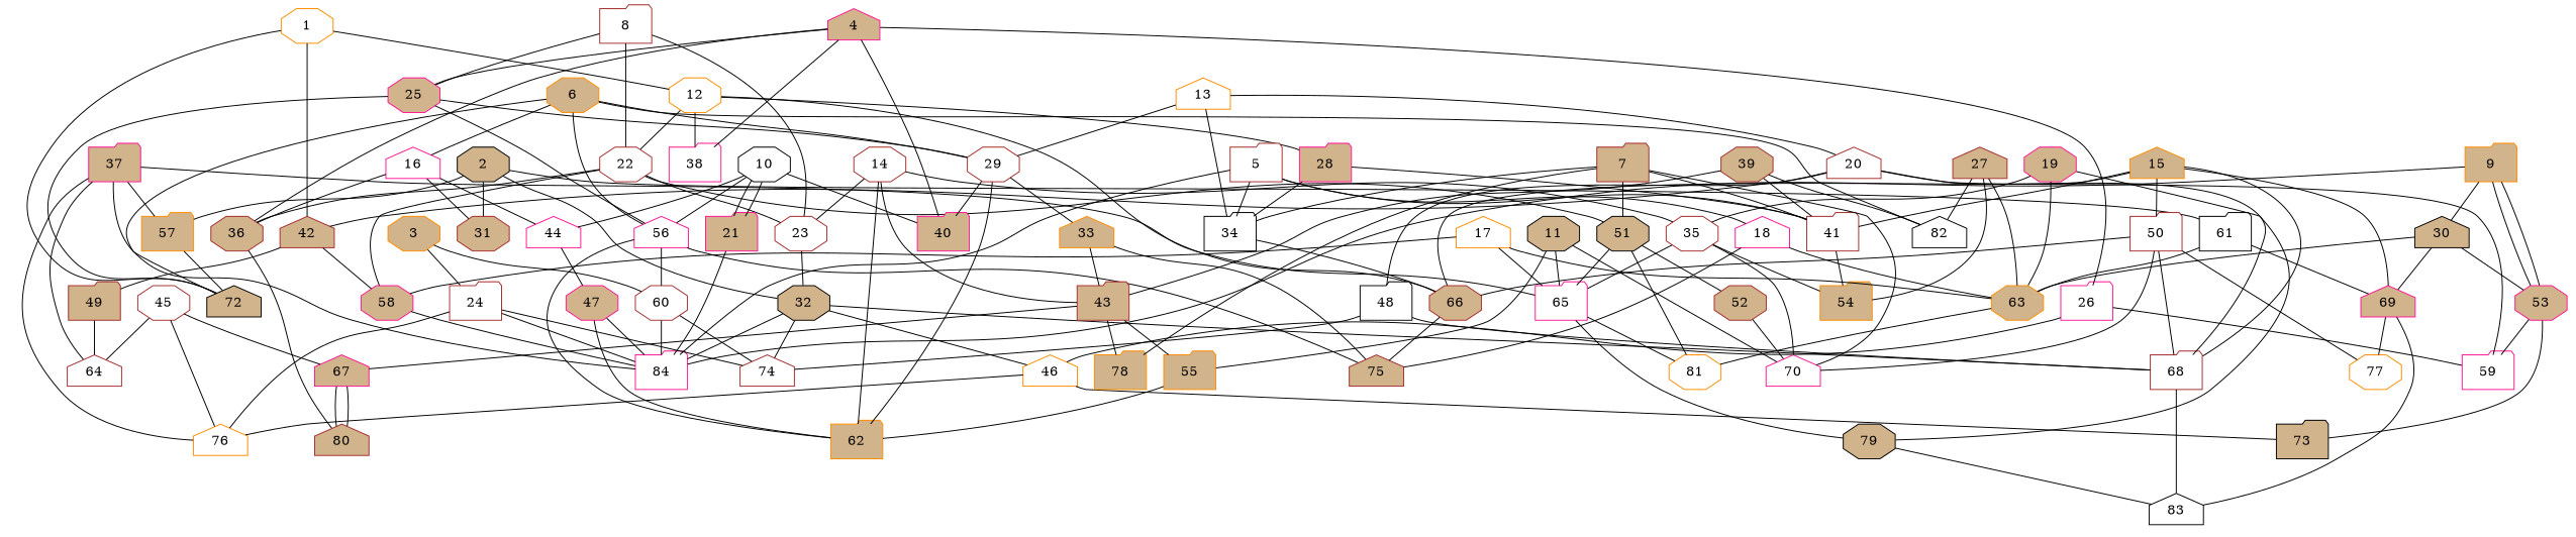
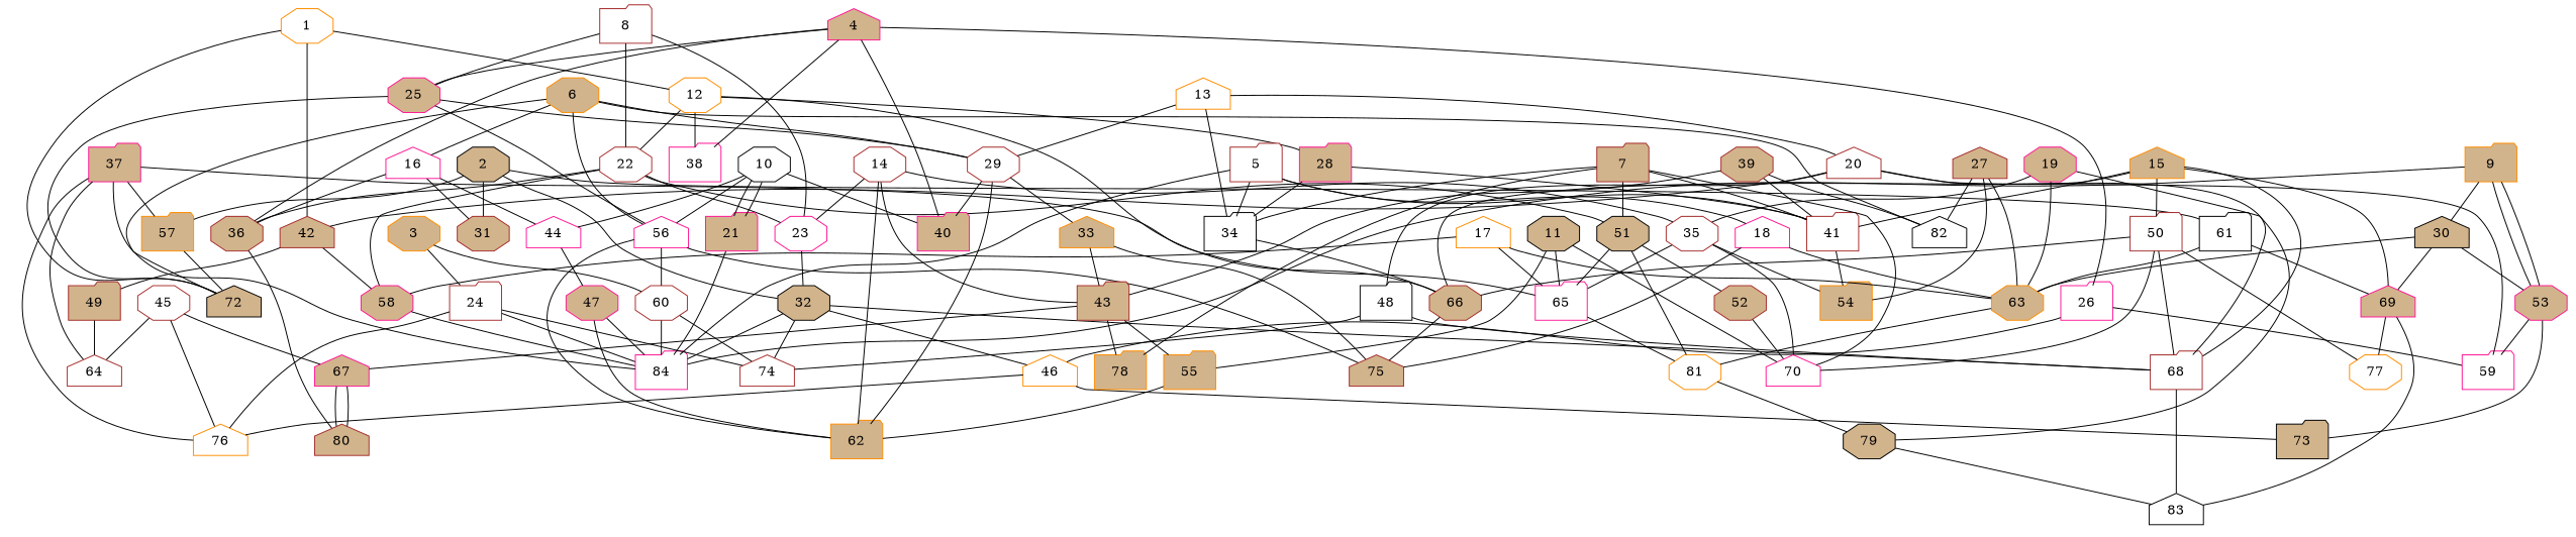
  graph {
    node [color=brown fillcolor=tan shape=octagon style=filled]
    1 [color=darkorange fillcolor=white]
    12 [color=darkorange fillcolor=white]
    42 [shape=house]
    72 [color=black shape=house]
    38 [color=deeppink fillcolor=white shape=folder]
    22 [fillcolor=white]
    28 [color=deeppink shape=folder]
    66
    49 [shape=folder]
    58 [color=deeppink]
    2 [color=black]
    31
    32 [color=black]
    57 [color=darkorange shape=folder]
    61 [color=black fillcolor=white shape=folder]
    84 [color=deeppink fillcolor=white shape=folder]
    68 [fillcolor=white shape=folder]
    74 [fillcolor=white shape=house]
    46 [color=darkorange fillcolor=white shape=house]
    69 [color=deeppink shape=house]
    63 [color=darkorange]
    3 [color=darkorange]
    24 [fillcolor=white shape=folder]
    60 [fillcolor=white]
    76 [color=darkorange fillcolor=white shape=house]
    4 [color=deeppink shape=house]
    25 [color=deeppink]
    26 [color=deeppink fillcolor=white shape=folder]
    36
    40 [color=deeppink shape=folder]
    29 [fillcolor=white]
    56 [color=deeppink fillcolor=white shape=house]
    59 [color=deeppink fillcolor=white shape=folder]
    80 [shape=house]
    5 [fillcolor=white shape=folder]
    18 [color=deeppink fillcolor=white shape=house]
    34 [color=black fillcolor=white shape=folder]
    41 [fillcolor=white shape=folder]
    75 [shape=house]
    54 [color=darkorange shape=folder]
    6 [color=darkorange]
    16 [color=deeppink fillcolor=white shape=house]
    82 [color=black fillcolor=white shape=house]
    44 [color=deeppink fillcolor=white shape=house]
    62 [color=darkorange shape=folder]
    33 [color=darkorange shape=house]
    7 [shape=folder]
    51 [color=black]
    70 [color=deeppink fillcolor=white shape=house]
    78 [color=darkorange shape=folder]
    65 [color=deeppink fillcolor=white shape=folder]
    52
    81 [color=darkorange fillcolor=white]
    8 [fillcolor=white shape=folder]
-   23 [fillcolor=white]
+   23 [color=deeppink fillcolor=white]
    9 [color=darkorange shape=folder]
    30 [color=black shape=house]
    53 [color=deeppink]
    73 [color=black shape=folder]
    10 [color=black fillcolor=white]
    21 [color=deeppink shape=folder]
    47 [color=deeppink]
    11 [color=black]
    55 [color=darkorange shape=folder]
    79 [color=black]
    64 [fillcolor=white shape=house]
    13 [color=darkorange fillcolor=white shape=house]
    20 [fillcolor=white shape=house]
    48 [color=black fillcolor=white shape=folder]
    14 [fillcolor=white]
    35 [fillcolor=white]
    43 [shape=folder]
    67 [color=deeppink shape=house]
    15 [color=darkorange shape=house]
    50 [fillcolor=white shape=folder]
    77 [color=darkorange fillcolor=white]
    83 [color=black fillcolor=white shape=house]
    17 [color=darkorange fillcolor=white shape=house]
    19 [color=deeppink]
    27 [shape=house]
    37 [color=deeppink shape=folder]
    39
    45 [fillcolor=white]
    1 -- 12
    1 -- 42
    1 -- 72
    12 -- 38
    12 -- 22
    12 -- 28
    12 -- 66
    42 -- 49
    42 -- 58
    22 -- 58
    22 -- 36
    22 -- 51
    22 -- 23
    28 -- 34
    28 -- 41
    66 -- 75
    49 -- 64
    58 -- 84
    2 -- 31
    2 -- 32
    2 -- 57
    2 -- 61
    32 -- 84
    32 -- 68
    32 -- 74
    32 -- 46
    57 -- 72
    61 -- 69
    61 -- 63
    68 -- 83
    46 -- 76
    46 -- 73
    69 -- 77
    69 -- 83
    63 -- 81
    3 -- 24
    3 -- 60
    24 -- 84
    24 -- 74
    24 -- 76
    60 -- 84
    60 -- 74
    4 -- 38
    4 -- 25
    4 -- 26
    4 -- 36
    4 -- 40
    25 -- 72
    25 -- 29
    25 -- 56
    26 -- 46
    26 -- 59
    36 -- 80
    29 -- 40
    29 -- 62
    29 -- 33
    56 -- 60
    56 -- 75
    56 -- 62
    5 -- 84
    5 -- 18
    5 -- 34
    5 -- 41
    18 -- 63
    18 -- 75
    34 -- 66
    41 -- 54
    6 -- 72
    6 -- 29
    6 -- 56
    6 -- 16
    6 -- 82
    16 -- 31
    16 -- 36
    16 -- 44
    44 -- 47
    33 -- 75
    33 -- 43
    7 -- 34
    7 -- 41
    7 -- 51
    7 -- 70
    7 -- 78
    51 -- 65
    51 -- 52
    51 -- 81
    65 -- 81
-   65 -- 79
+   81 -- 79
    52 -- 70
    8 -- 22
    8 -- 25
    8 -- 23
    23 -- 32
    9 -- 84
    9 -- 30
    9 -- 53
    9 -- 53
    30 -- 69
    30 -- 63
    30 -- 53
    53 -- 59
    53 -- 73
    10 -- 40
    10 -- 56
    10 -- 44
    10 -- 21
    10 -- 21
    21 -- 84
    47 -- 84
    47 -- 62
    11 -- 70
    11 -- 65
    11 -- 55
    55 -- 62
    79 -- 83
    13 -- 29
    13 -- 34
    13 -- 20
    20 -- 42
    20 -- 59
    20 -- 79
    20 -- 48
    48 -- 68
    48 -- 74
    14 -- 62
    14 -- 23
    14 -- 35
    14 -- 43
    35 -- 54
    35 -- 70
    35 -- 65
    43 -- 78
    43 -- 55
    43 -- 67
    67 -- 80
    67 -- 80
    15 -- 66
    15 -- 68
    15 -- 69
    15 -- 41
    15 -- 50
    50 -- 66
    50 -- 68
    50 -- 70
    50 -- 77
    17 -- 58
    17 -- 63
    17 -- 65
    19 -- 68
    19 -- 63
    19 -- 35
    27 -- 63
    27 -- 54
    27 -- 82
    37 -- 57
    37 -- 84
    37 -- 76
    37 -- 65
    37 -- 64
    39 -- 41
    39 -- 82
    39 -- 43
    45 -- 76
    45 -- 64
    45 -- 67
  }
